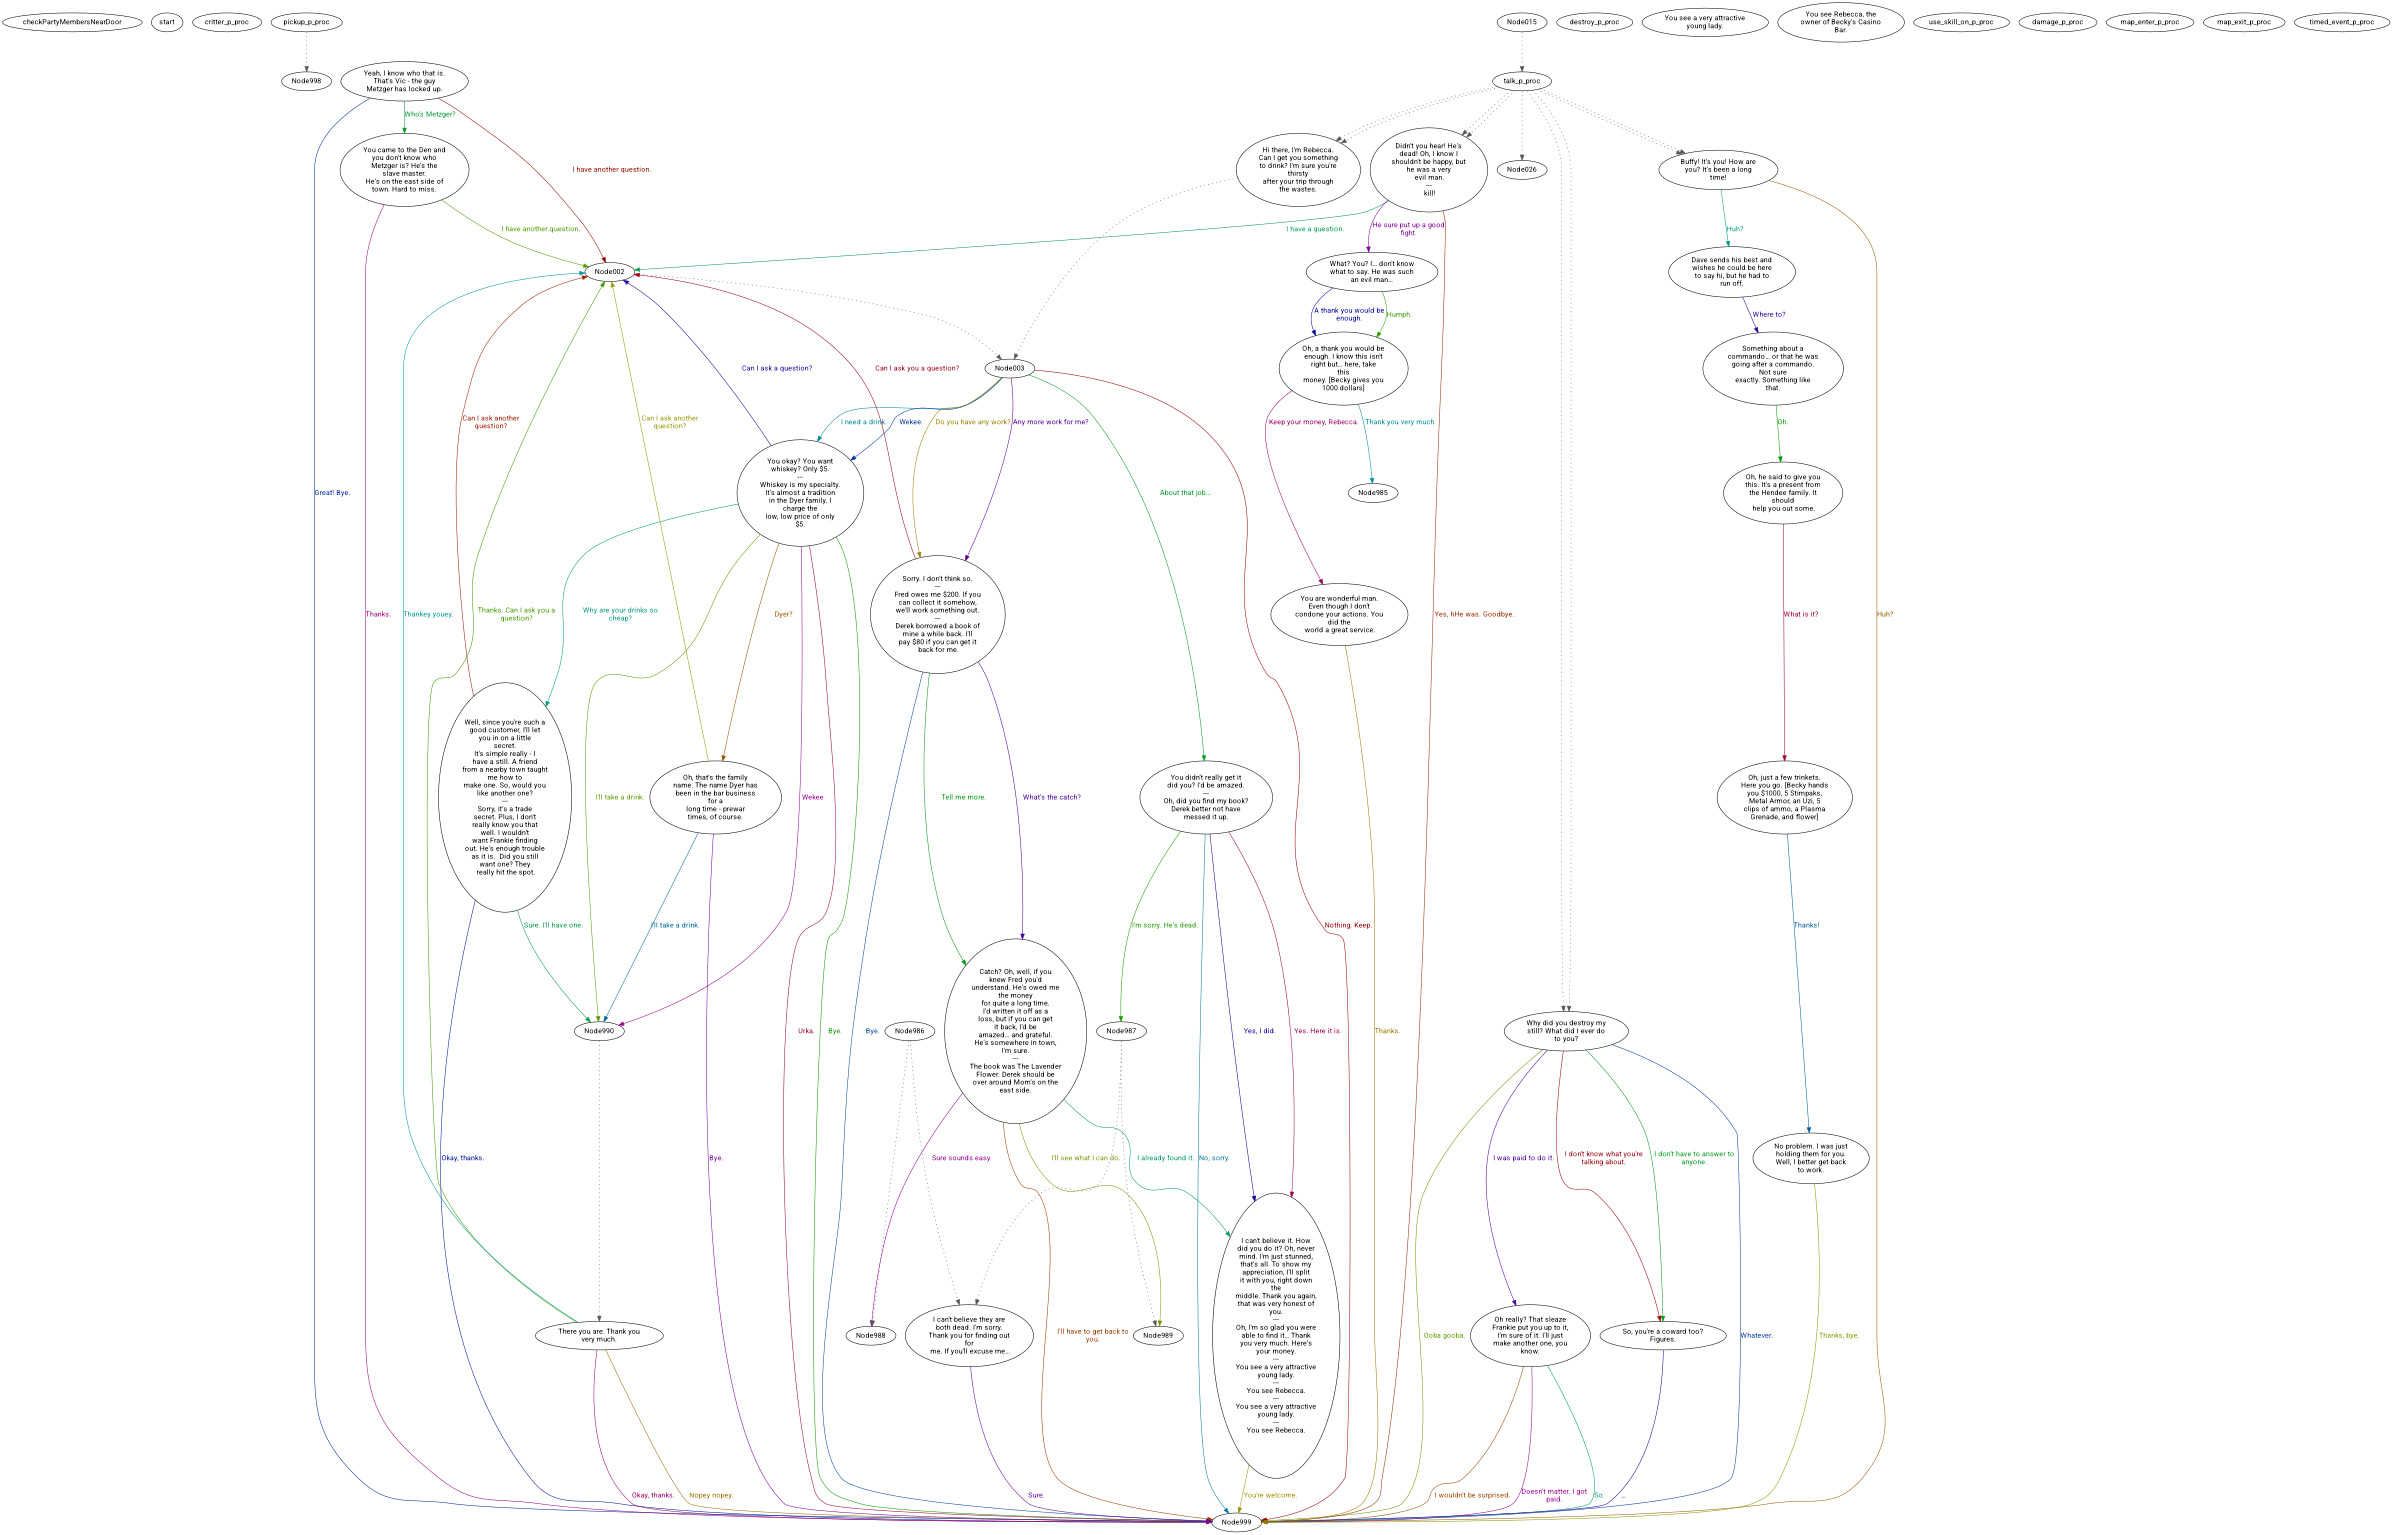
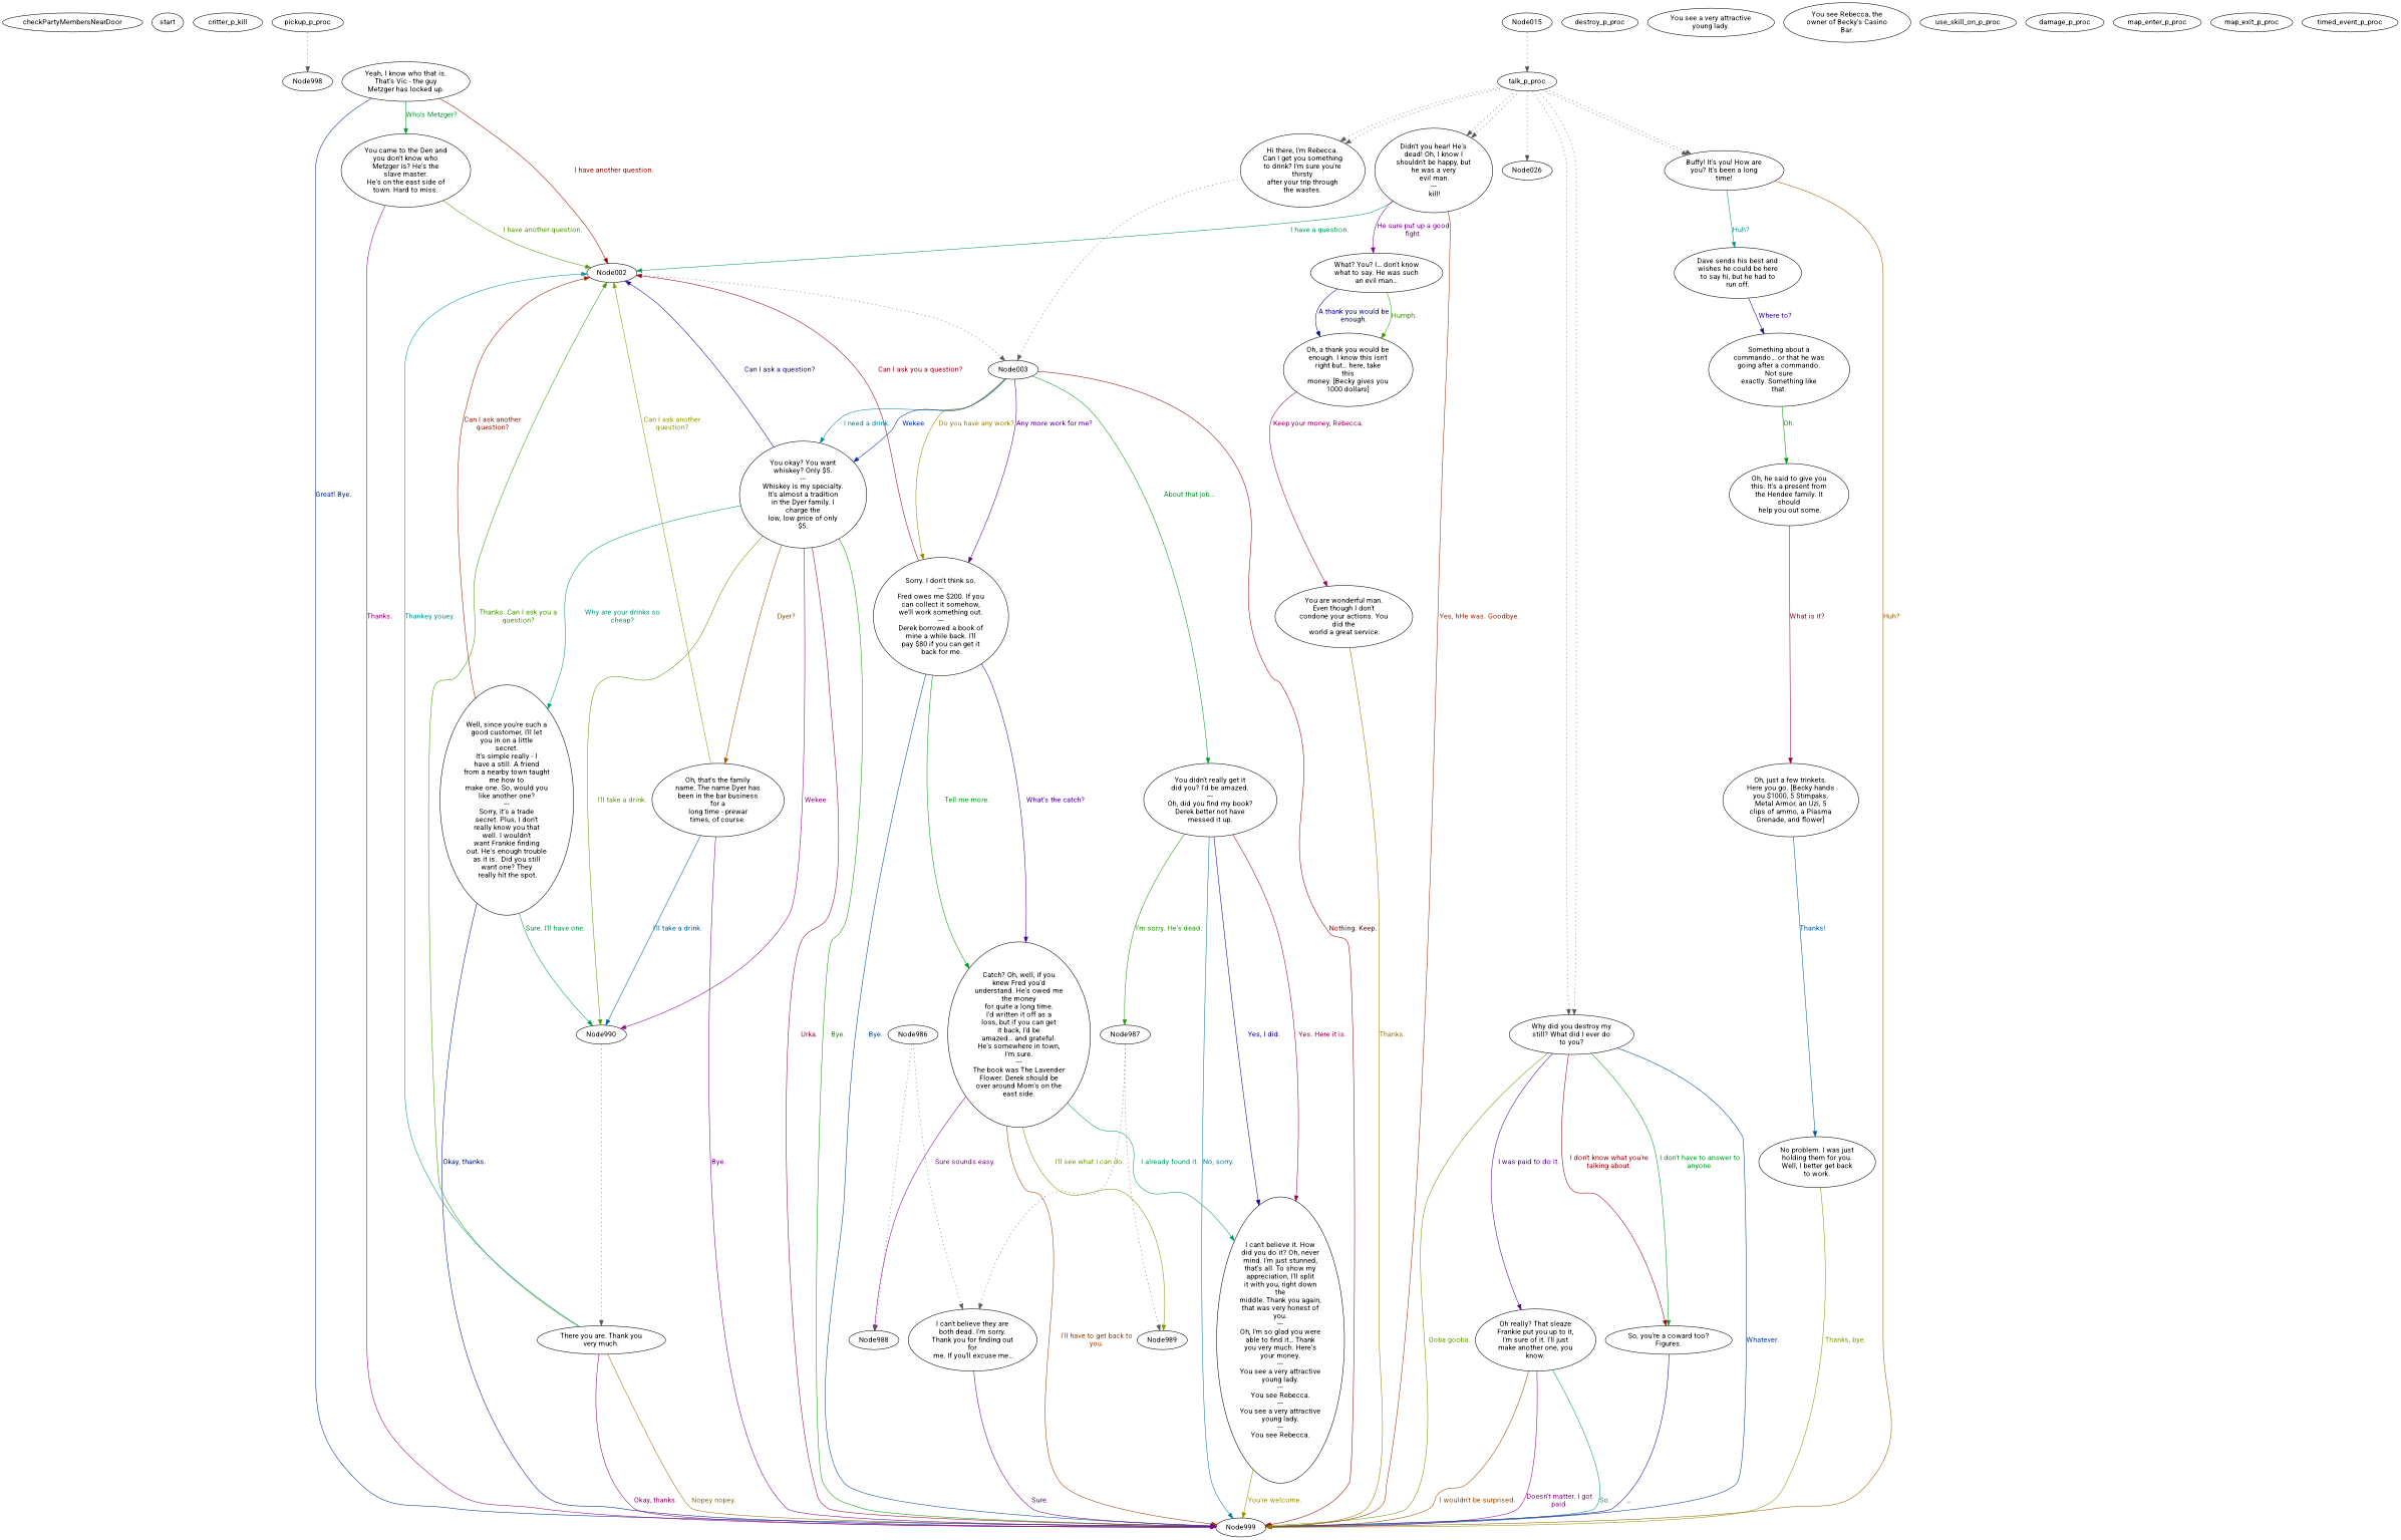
  digraph {
    fontname=Roboto
    node [color="#000000" fillcolor="#FFFFFF" fontname=Roboto style=filled]
    edge [color="#555555" fontname=Roboto]
    checkPartyMembersNearDoor
    start
-   critter_p_proc
+   critter_p_proc [label=critter_p_kill]
    pickup_p_proc
    Node998
    talk_p_proc
    Node026
    n8 [label="Why did you destroy my\nstill? What did I ever do\nto you?"]
    n9 [label="Buffy! It's you! How are\nyou? It's been a long\ntime!"]
    n10 [label="Didn't you hear! He's\ndead! Oh, I know I\nshouldn't be happy, but\nhe was a very\n evil man.\n---\n kill!"]
    n11 [label="Hi there, I'm Rebecca.\nCan I get you something\nto drink? I'm sure you're\nthirsty\nafter your trip through\nthe wastes."]
    Node015
    Node999
    n14 [label="Oh really? That sleaze\nFrankie put you up to it,\nI'm sure of it. I'll just\nmake another one, you\nknow."]
    n15 [label="So, you're a coward too?\nFigures."]
    n16 [label="Dave sends his best and\nwishes he could be here\nto say hi, but he had to\nrun off."]
    Node002
    n18 [label="What? You? I… don't know\nwhat to say. He was such\nan evil man…"]
    Node003
    n20 [label="Something about a\ncommando… or that he was\ngoing after a commando.\nNot sure\nexactly. Something like\nthat."]
    n21 [label="Oh, a thank you would be\nenough. I know this isn't\nright but… here, take\nthis\nmoney. [Becky gives you\n1000 dollars]"]
    n22 [label="You okay? You want\nwhiskey? Only $5.\n---\nWhiskey is my specialty.\nIt's almost a tradition\nin the Dyer family. I\ncharge the\nlow, low price of only\n$5."]
    n23 [label="Sorry. I don't think so.\n---\nFred owes me $200. If you\ncan collect it somehow,\nwe'll work something out.\n---\nDerek borrowed a book of\nmine a while back. I'll\npay $80 if you can get it\n back for me."]
    n24 [label="You didn't really get it\ndid you? I'd be amazed.\n---\nOh, did you find my book?\nDerek better not have\nmessed it up."]
    destroy_p_proc
    n26 [label="You see a very attractive\nyoung lady."]
    n27 [label="You see Rebecca, the\nowner of Becky's Casino\nBar."]
    use_skill_on_p_proc
    damage_p_proc
    map_enter_p_proc
    map_exit_p_proc
    timed_event_p_proc
    Node990
    n34 [label="Well, since you're such a\ngood customer, I'll let\nyou in on a little\nsecret.\nIt's simple really - I\nhave a still. A friend\nfrom a nearby town taught\nme how to\nmake one. So, would you\nlike another one?\n---\nSorry, it's a trade\nsecret. Plus, I don't\nreally know you that\nwell. I wouldn't\nwant Frankie finding\nout. He's enough trouble\nas it is.  Did you still\nwant one? They\n really hit the spot."]
    n35 [label="Oh, that's the family\nname. The name Dyer has\nbeen in the bar business\nfor a\nlong time - prewar\ntimes, of course."]
    n36 [label="Catch? Oh, well, if you\nknew Fred you'd\nunderstand. He's owed me\nthe money\nfor quite a long time.\nI'd written it off as a\nloss, but if you can get\nit back, I'd be\namazed… and grateful.\nHe's somewhere in town,\nI'm sure.\n---\nThe book was The Lavender\nFlower. Derek should be\nover around Mom's on the\neast side."]
    n37 [label="I can't believe it. How\ndid you do it? Oh, never\nmind. I'm just stunned,\nthat's all. To show my\nappreciation, I'll split\nit with you, right down\nthe\nmiddle. Thank you again,\nthat was very honest of\nyou.\n---\nOh, I'm so glad you were\nable to find it… Thank\nyou very much. Here's\nyour money.\n---\nYou see a very attractive\nyoung lady.\n---\nYou see Rebecca.\n---\nYou see a very attractive\nyoung lady.\n---\nYou see Rebecca."]
    Node987
    n39 [label="There you are. Thank you\nvery much."]
    Node989
    Node988
    n42 [label="I can't believe they are\nboth dead. I'm sorry.\nThank you for finding out\nfor\n me. If you'll excuse me…"]
    n43 [label="Yeah, I know who that is.\nThat's Vic - the guy\nMetzger has locked up."]
    n44 [label="You came to the Den and\nyou don't know who\nMetzger is? He's the\nslave master.\nHe's on the east side of\ntown. Hard to miss."]
    n45 [label="Oh, he said to give you\nthis. It's a present from\nthe Hendee family. It\nshould\n help you out some."]
    n46 [label="Oh, just a few trinkets.\nHere you go. [Becky hands\nyou $1000, 5 Stimpaks,\nMetal Armor, an Uzi, 5\nclips of ammo, a Plasma\nGrenade, and flower]"]
    n47 [label="No problem. I was just\nholding them for you.\nWell, I better get back\nto work."]
    n48 [label="You are wonderful man.\nEven though I don't\ncondone your actions. You\ndid the\n world a great service."]
-   Node985
    Node986
    pickup_p_proc -> Node998 [style=dotted]
    talk_p_proc -> Node026 [style=dotted]
    talk_p_proc -> n8 [style=dotted]
    talk_p_proc -> n8 [style=dotted]
    talk_p_proc -> n9 [style=dotted]
    talk_p_proc -> n9 [style=dotted]
    talk_p_proc -> n10 [style=dotted]
    talk_p_proc -> n10 [style=dotted]
    talk_p_proc -> n11 [style=dotted]
    talk_p_proc -> n11 [style=dotted]
    n8 -> Node999 [color="#003999" fontcolor="#003999" label="Whatever."]
    n8 -> Node999 [color="#669900" fontcolor="#669900" label="Ooba gooba."]
    n8 -> n14 [color="#4D0099" fontcolor="#4D0099" label="I was paid to do it."]
    n8 -> n15 [color="#009920" fontcolor="#009920" label="I don't have to answer to\nanyone."]
    n8 -> n15 [color="#99000D" fontcolor="#99000D" label="I don't know what you're\ntalking about."]
    n9 -> Node999 [color="#995A00" fontcolor="#995A00" label="Huh?"]
    n9 -> n16 [color="#009986" fontcolor="#009986" label="Huh?"]
    n10 -> Node999 [color="#992700" fontcolor="#992700" label="Yes, hHe was. Goodbye."]
    n10 -> Node002 [color="#009953" fontcolor="#009953" label="I have a question."]
    n10 -> n18 [color="#800099" fontcolor="#800099" label="He sure put up a good\nfight."]
    n11 -> Node003 [style=dotted]
    Node015 -> talk_p_proc [style=dotted]
    n14 -> Node999 [color="#990092" fontcolor="#990092" label="Doesn't matter. I got\npaid."]
    n14 -> Node999 [color="#009973" fontcolor="#009973" label="So."]
    n14 -> Node999 [color="#994600" fontcolor="#994600" label="I wouldn't be surprised."]
    n15 -> Node999 [color="#1A0099" fontcolor="#1A0099" label="…"]
    n16 -> n20 [color="#2D0099" fontcolor="#2D0099" label="Where to?"]
    Node002 -> Node003 [style=dotted]
    n18 -> n21 [color="#000699" fontcolor="#000699" label="A thank you would be\nenough."]
    n18 -> n21 [color="#339900" fontcolor="#339900" label="Humph."]
    Node003 -> Node999 [color="#990005" fontcolor="#990005" label="Nothing. Keep."]
    Node003 -> n22 [color="#008499" fontcolor="#008499" label="I need a drink."]
    Node003 -> n22 [color="#003299" fontcolor="#003299" label="Wekee."]
    Node003 -> n23 [color="#998100" fontcolor="#998100" label="Do you have any work?"]
    Node003 -> n23 [color="#540099" fontcolor="#540099" label="Any more work for me?"]
    Node003 -> n24 [color="#009928" fontcolor="#009928" label="About that job..."]
    n20 -> n45 [color="#009901" fontcolor="#009901" label="Oh."]
    n21 -> n48 [color="#99005F" fontcolor="#99005F" label="Keep your money, Rebecca."]
-   n21 -> Node985 [color="#008C99" fontcolor="#008C99" label="Thank you very much."]
    n22 -> Node999 [color="#0C9900" fontcolor="#0C9900" label="Bye."]
    n22 -> Node999 [color="#990038" fontcolor="#990038" label="Urka."]
    n22 -> Node002 [color="#210099" fontcolor="#210099" label="Can I ask a question?"]
    n22 -> Node990 [color="#5E9900" fontcolor="#5E9900" label="I'll take a drink."]
    n22 -> Node990 [color="#99008B" fontcolor="#99008B" label=Wekee]
    n22 -> n34 [color="#00997A" fontcolor="#00997A" label="Why are your drinks so\ncheap?"]
    n22 -> n35 [color="#994E00" fontcolor="#994E00" label="Dyer?"]
    n23 -> Node999 [color="#004599" fontcolor="#004599" label="Bye."]
    n23 -> Node002 [color="#990019" fontcolor="#990019" label="Can I ask you a question?"]
    n23 -> n36 [color="#410099" fontcolor="#410099" label="What's the catch?"]
    n23 -> n36 [color="#009914" fontcolor="#009914" label="Tell me more."]
    n24 -> Node999 [color="#007899" fontcolor="#007899" label="No, sorry."]
    n24 -> n37 [color="#0E0099" fontcolor="#0E0099" label="Yes, I did."]
    n24 -> n37 [color="#99004C" fontcolor="#99004C" label="Yes. Here it is."]
    n24 -> Node987 [color="#1F9900" fontcolor="#1F9900" label="I'm sorry. He's dead."]
    Node990 -> n39 [style=dotted]
    n34 -> Node999 [color="#001299" fontcolor="#001299" label="Okay, thanks."]
    n34 -> Node002 [color="#991B00" fontcolor="#991B00" label="Can I ask another\nquestion?"]
    n34 -> Node990 [color="#009947" fontcolor="#009947" label="Sure. I'll have one."]
    n35 -> Node999 [color="#740099" fontcolor="#740099" label="Bye."]
    n35 -> Node002 [color="#929900" fontcolor="#929900" label="Can I ask another\nquestion?"]
    n35 -> Node990 [color="#006599" fontcolor="#006599" label="I'll take a drink."]
    n36 -> Node999 [color="#993A00" fontcolor="#993A00" label="I'll have to get back to\nyou."]
    n36 -> n37 [color="#009967" fontcolor="#009967" label="I already found it."]
    n36 -> Node989 [color="#729900" fontcolor="#729900" label="I'll see what I can do."]
    n36 -> Node988 [color="#930099" fontcolor="#930099" label="Sure sounds easy."]
    n37 -> Node999 [color="#998D00" fontcolor="#998D00" label="You're welcome."]
    Node987 -> Node989 [style=dotted]
    Node987 -> n42 [style=dotted]
    n39 -> Node999 [color="#99006B" fontcolor="#99006B" label="Okay, thanks."]
    n39 -> Node999 [color="#996D00" fontcolor="#996D00" label="Nopey nopey."]
    n39 -> Node002 [color="#3F9900" fontcolor="#3F9900" label="Thanks. Can I ask you a\nquestion?"]
    n39 -> Node002 [color="#009899" fontcolor="#009899" label="Thankey youey."]
    n42 -> Node999 [color="#600099" fontcolor="#600099" label="Sure."]
    n43 -> Node999 [color="#002699" fontcolor="#002699" label="Great! Bye."]
    n43 -> Node002 [color="#990700" fontcolor="#990700" label="I have another question."]
    n43 -> n44 [color="#009934" fontcolor="#009934" label="Who's Metzger?"]
    n44 -> Node999 [color="#99007F" fontcolor="#99007F" label="Thanks."]
    n44 -> Node002 [color="#529900" fontcolor="#529900" label="I have another question."]
    n45 -> n46 [color="#99002C" fontcolor="#99002C" label="What is it?"]
    n46 -> n47 [color="#005999" fontcolor="#005999" label="Thanks!"]
    n47 -> Node999 [color="#859900" fontcolor="#859900" label="Thanks, bye."]
    n48 -> Node999 [color="#997900" fontcolor="#997900" label="Thanks."]
    Node986 -> Node988 [style=dotted]
    Node986 -> n42 [style=dotted]
  }
